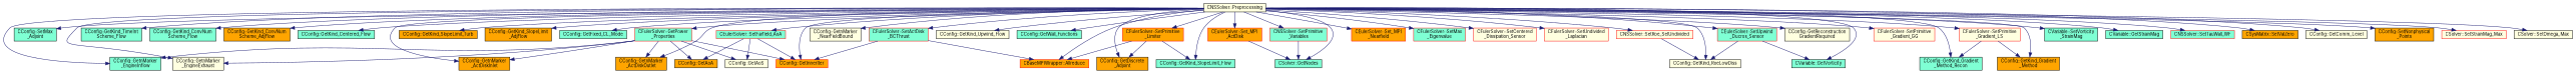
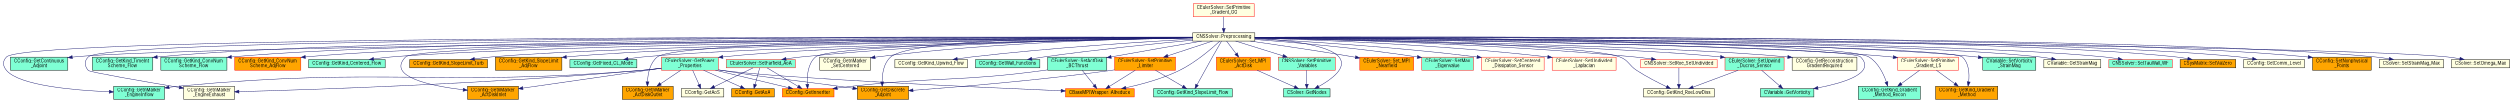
  digraph {
    fontname=Inter
    rankdir=TB
    node [color=black fillcolor=aquamarine fontname=Inter fontsize=10 shape=record style=filled]
    edge [color=midnightblue fontname=Inter fontsize=10 labelfontname=Helvetica labelfontsize=10 style=solid]
    n1 [fillcolor=lightyellow fontcolor=black height=0.2 label="CNSSolver::Preprocessing" width=0.4]
    n2 [color=red fillcolor=orange height=0.2 label="CConfig::GetInnerIter" width=0.4]
-   n3 [height=0.2 label="CConfig::SetMax\l_Adjoint" width=0.4]
+   n3 [height=0.2 label="CConfig::GetContinuous\l_Adjoint" width=0.4]
    n4 [fillcolor=orange height=0.2 label="CConfig::GetDiscrete\l_Adjoint" width=0.4]
    n5 [height=0.2 label="CConfig::GetKind_TimeInt\lScheme_Flow" width=0.4]
    n6 [height=0.2 label="CConfig::GetKind_ConvNum\lScheme_Flow" width=0.4]
-   n7 [fillcolor=orange height=0.2 label="CConfig::GetKind_ConvNum\lScheme_AdjFlow" width=0.4]
+   n7 [color=red fillcolor=orange height=0.2 label="CConfig::GetKind_ConvNum\lScheme_AdjFlow" width=0.4]
    n8 [height=0.2 label="CConfig::GetKind_Centered_Flow" width=0.4]
    n9 [height=0.2 label="CConfig::GetKind_SlopeLimit_Flow" width=0.4]
    n10 [fillcolor=orange height=0.2 label="CConfig::GetKind_SlopeLimit_Turb" width=0.4]
    n11 [fillcolor=orange height=0.2 label="CConfig::GetKind_SlopeLimit\l_AdjFlow" width=0.4]
    n12 [height=0.2 label="CConfig::GetFixed_CL_Mode" width=0.4]
    n13 [height=0.2 label="CConfig::GetnMarker\l_EngineInflow" width=0.4]
    n14 [fillcolor=lightyellow height=0.2 label="CConfig::GetnMarker\l_EngineExhaust" width=0.4]
    n15 [fillcolor=orange height=0.2 label="CConfig::GetnMarker\l_ActDiskInlet" width=0.4]
    n16 [fillcolor=orange height=0.2 label="CConfig::GetnMarker\l_ActDiskOutlet" width=0.4]
-   n17 [fillcolor=lightyellow height=0.2 label="CConfig::GetnMarker\l_NearFieldBound" width=0.4]
+   n17 [fillcolor=lightyellow height=0.2 label="CConfig::GetnMarker\l_SetCentered" width=0.4]
    n18 [fillcolor=lightyellow height=0.2 label="CConfig::GetKind_RoeLowDiss" width=0.4]
    n19 [fillcolor=lightyellow height=0.2 label="CConfig::GetKind_Upwind_Flow" width=0.4]
    n20 [height=0.2 label="CConfig::GetWall_Functions" width=0.4]
    n21 [color=red height=0.2 label="CEulerSolver::SetFarfield_AoA" width=0.4]
    n22 [color=red height=0.2 label="CNSSolver::SetPrimitive\l_Variables" width=0.4]
    n23 [height=0.2 label="CSolver::GetNodes" width=0.4]
    n24 [color=red height=0.2 label="CEulerSolver::GetPower\l_Properties" width=0.4]
    n25 [color=red fillcolor=orange height=0.2 label="CBaseMPIWrapper::Allreduce" width=0.4]
    n26 [color=red fillcolor=orange height=0.2 label="CEulerSolver::Set_MPI\l_ActDisk" width=0.4]
-   n27 [color=red height=0.2 label="CEulerSolver::SetActDisk\l_BCThrust" width=0.4]
+   n27 [height=0.2 label="CEulerSolver::SetActDisk\l_BCThrust" width=0.4]
    n28 [color=red fillcolor=orange height=0.2 label="CEulerSolver::Set_MPI\l_Nearfield" width=0.4]
    n29 [color=red height=0.2 label="CEulerSolver::SetMax\l_Eigenvalue" width=0.4]
    n30 [color=red fillcolor=lightyellow height=0.2 label="CEulerSolver::SetCentered\l_Dissipation_Sensor" width=0.4]
    n31 [color=red fillcolor=lightyellow height=0.2 label="CEulerSolver::SetUndivided\l_Laplacian" width=0.4]
    n32 [color=red fillcolor=lightyellow height=0.2 label="CNSSolver::SetRoe_SetUndivided" width=0.4]
    n33 [color=red height=0.2 label="CEulerSolver::SetUpwind\l_Ducros_Sensor" width=0.4]
    n34 [height=0.2 label="CVariable::GetVorticity" width=0.4]
    n35 [fillcolor=lightyellow height=0.2 label="CConfig::GetReconstruction\lGradientRequired" width=0.4]
    n36 [height=0.2 label="CConfig::GetKind_Gradient\l_Method_Recon" width=0.4]
    n37 [color=red fillcolor=lightyellow height=0.2 label="CEulerSolver::SetPrimitive\l_Gradient_GG" width=0.4]
    n38 [color=red fillcolor=lightyellow height=0.2 label="CEulerSolver::SetPrimitive\l_Gradient_LS" width=0.4]
    n39 [fillcolor=orange height=0.2 label="CConfig::GetKind_Gradient\l_Method" width=0.4]
    n40 [color=red fillcolor=orange height=0.2 label="CEulerSolver::SetPrimitive\l_Limiter" width=0.4]
    n41 [height=0.2 label="CVariable::SetVorticity\l_StrainMag" width=0.4]
-   n42 [height=0.2 label="CVariable::GetStrainMag" width=0.4]
+   n42 [fillcolor=lightyellow height=0.2 label="CVariable::GetStrainMag" width=0.4]
    n43 [color=red height=0.2 label="CNSSolver::SetTauWall_WF" width=0.4]
    n44 [fillcolor=orange height=0.2 label="CSysMatrix::SetValZero" width=0.4]
    n45 [fillcolor=lightyellow height=0.2 label="CConfig::GetComm_Level" width=0.4]
    n46 [fillcolor=orange height=0.2 label="CConfig::SetNonphysical\l_Points" width=0.4]
-   n47 [color=red fillcolor=lightyellow height=0.2 label="CSolver::SetStrainMag_Max" width=0.4]
+   n47 [fillcolor=lightyellow height=0.2 label="CSolver::SetStrainMag_Max" width=0.4]
    n48 [fillcolor=lightyellow height=0.2 label="CSolver::SetOmega_Max" width=0.4]
    n49 [fillcolor=lightyellow height=0.2 label="CConfig::GetAoS" width=0.4]
    n50 [fillcolor=orange height=0.2 label="CConfig::GetAoA" width=0.4]
    n1 -> n2
    n1 -> n3
    n1 -> n4
    n1 -> n5
    n1 -> n6
    n1 -> n7
    n1 -> n8
    n1 -> n9
    n1 -> n10
    n1 -> n11
    n1 -> n12
    n1 -> n13
    n1 -> n14
    n1 -> n15
    n1 -> n16
    n1 -> n17
    n1 -> n18
    n1 -> n19
    n1 -> n20
    n1 -> n21
    n1 -> n22
    n1 -> n23
    n1 -> n24
    n1 -> n25
    n1 -> n26
    n1 -> n27
    n1 -> n28
    n1 -> n29
    n1 -> n30
    n1 -> n31
    n1 -> n32
    n1 -> n33
    n1 -> n34
    n1 -> n35
    n1 -> n36
-   n1 -> n37
+   n37 -> n1
    n1 -> n38
    n1 -> n39
    n1 -> n40
    n1 -> n41
    n1 -> n42
    n1 -> n43
    n1 -> n44
    n1 -> n45
    n1 -> n46
    n1 -> n47
    n1 -> n48
    n21 -> n2
    n21 -> n49
    n21 -> n50
    n22 -> n23
    n24 -> n2
+   n24 -> n4
    n24 -> n13
    n24 -> n14
    n24 -> n15
    n24 -> n16
+   n24 -> n25
    n24 -> n49
    n24 -> n50
    n26 -> n23
    n27 -> n2
    n27 -> n25
    n32 -> n18
    n33 -> n18
    n33 -> n34
    n38 -> n36
    n38 -> n39
    n40 -> n4
    n40 -> n9
    n40 -> n25
  }
